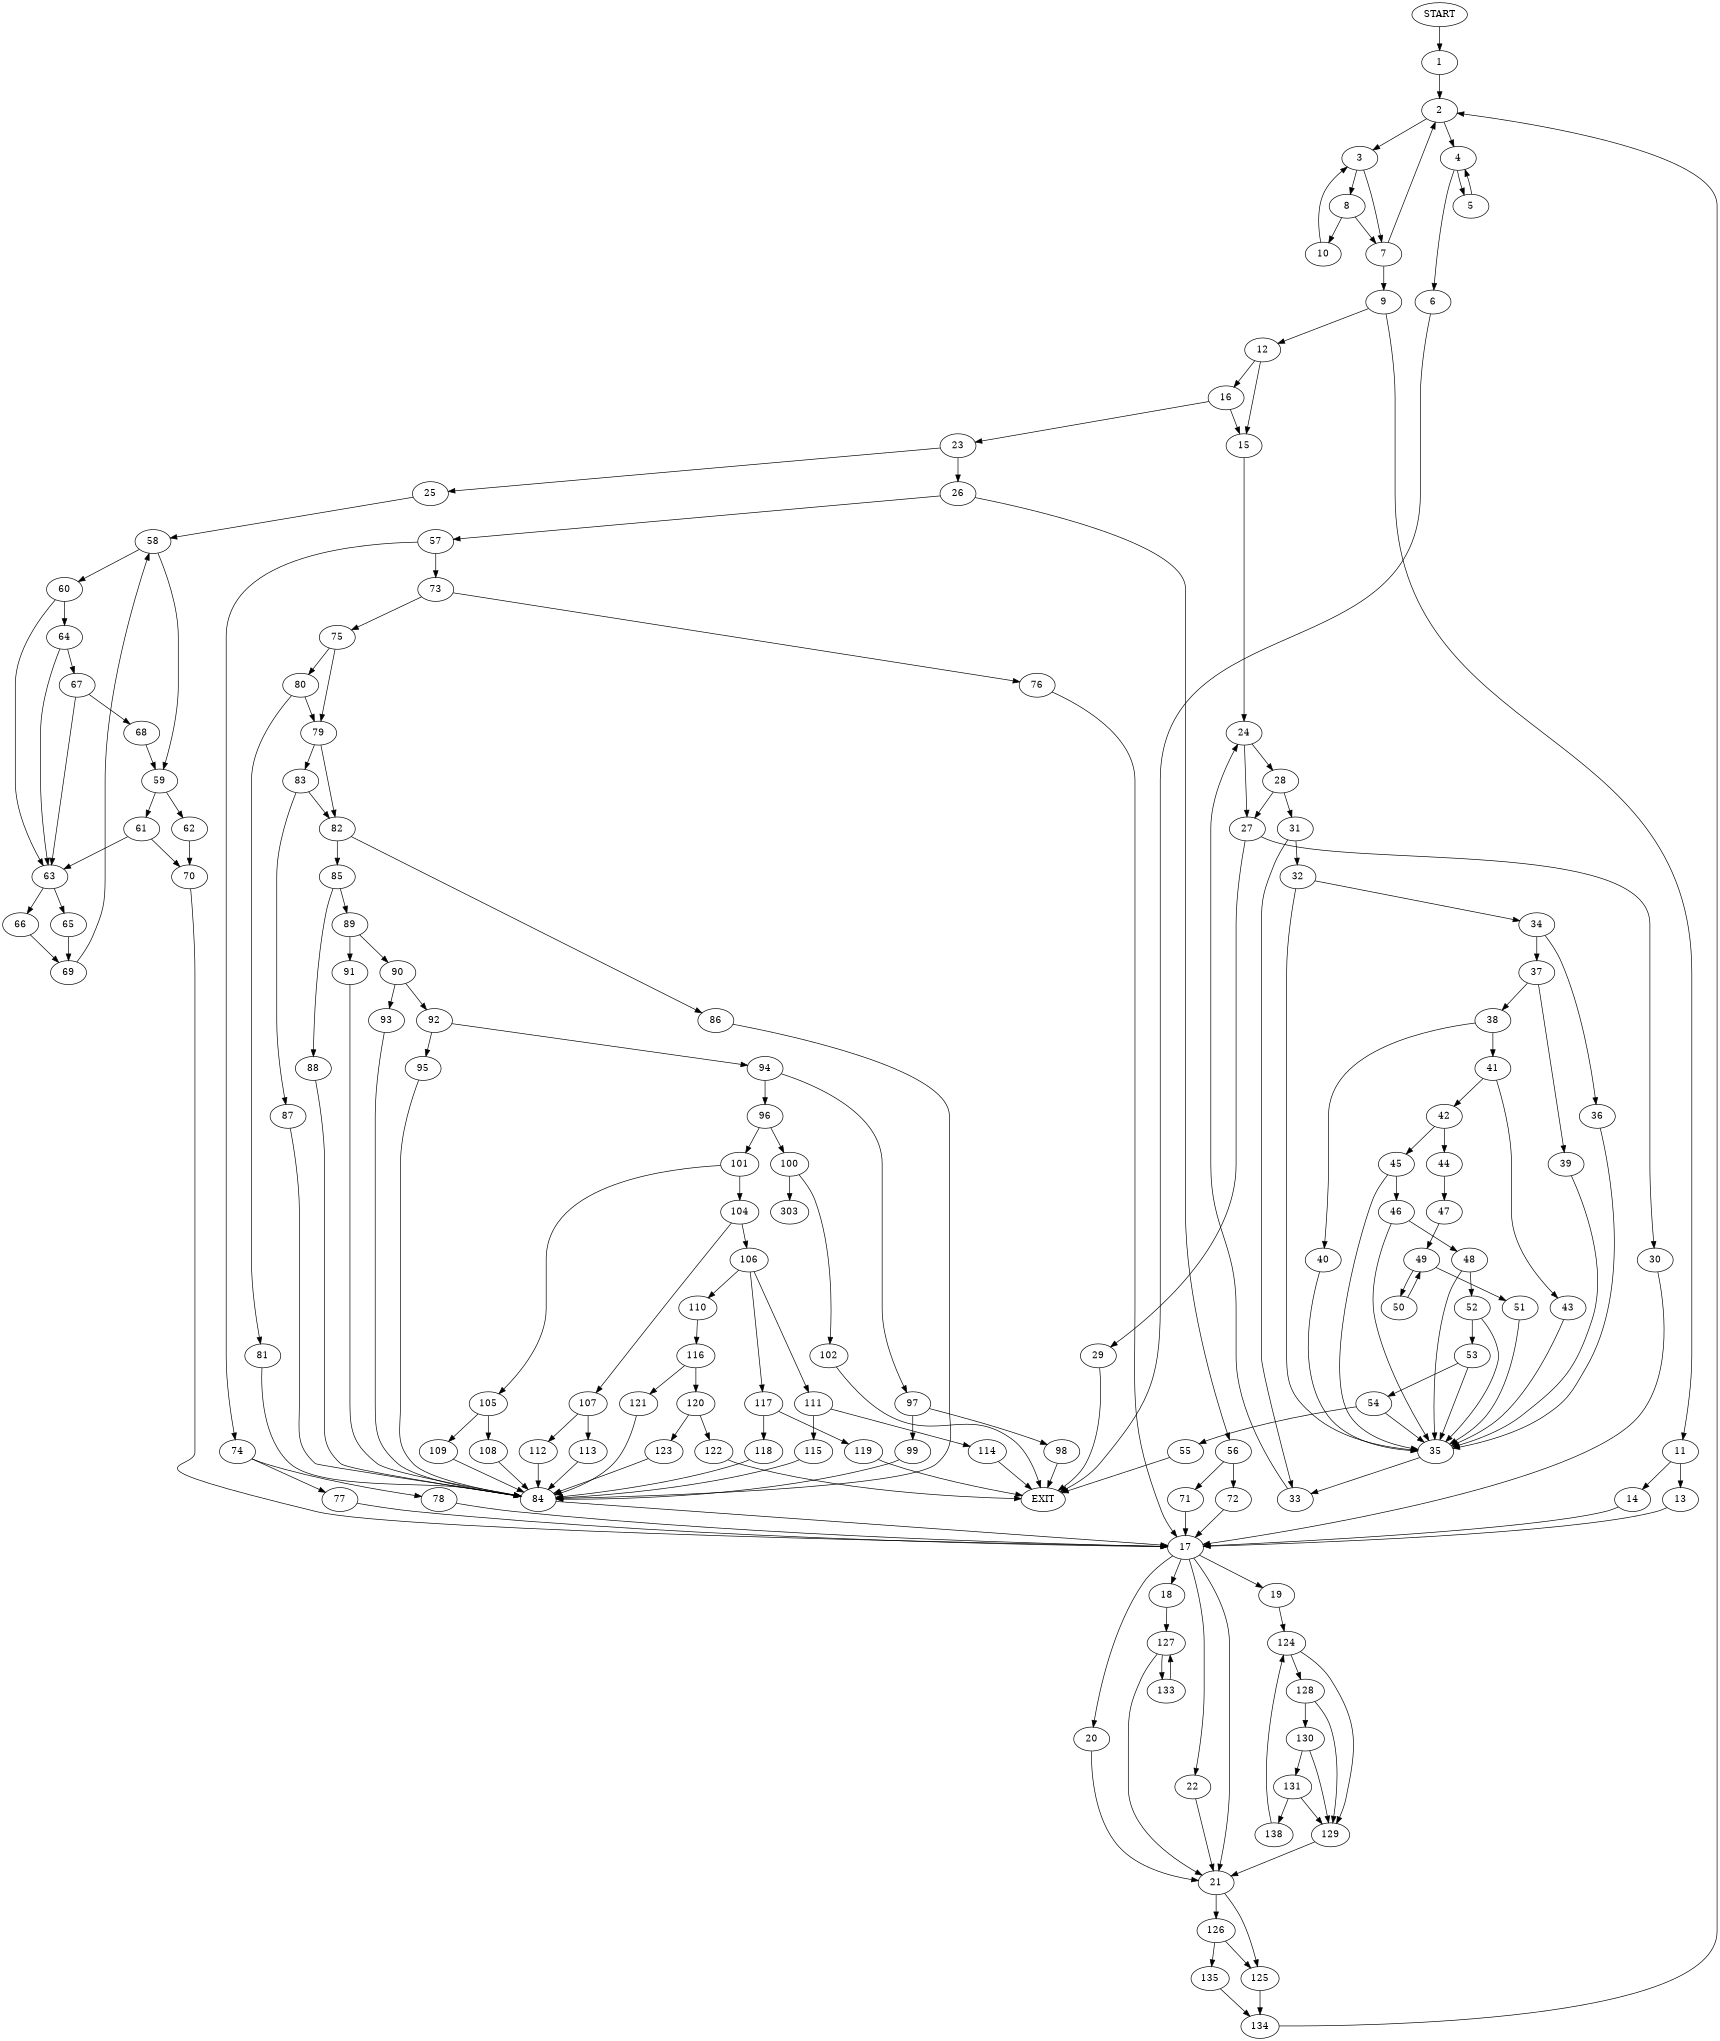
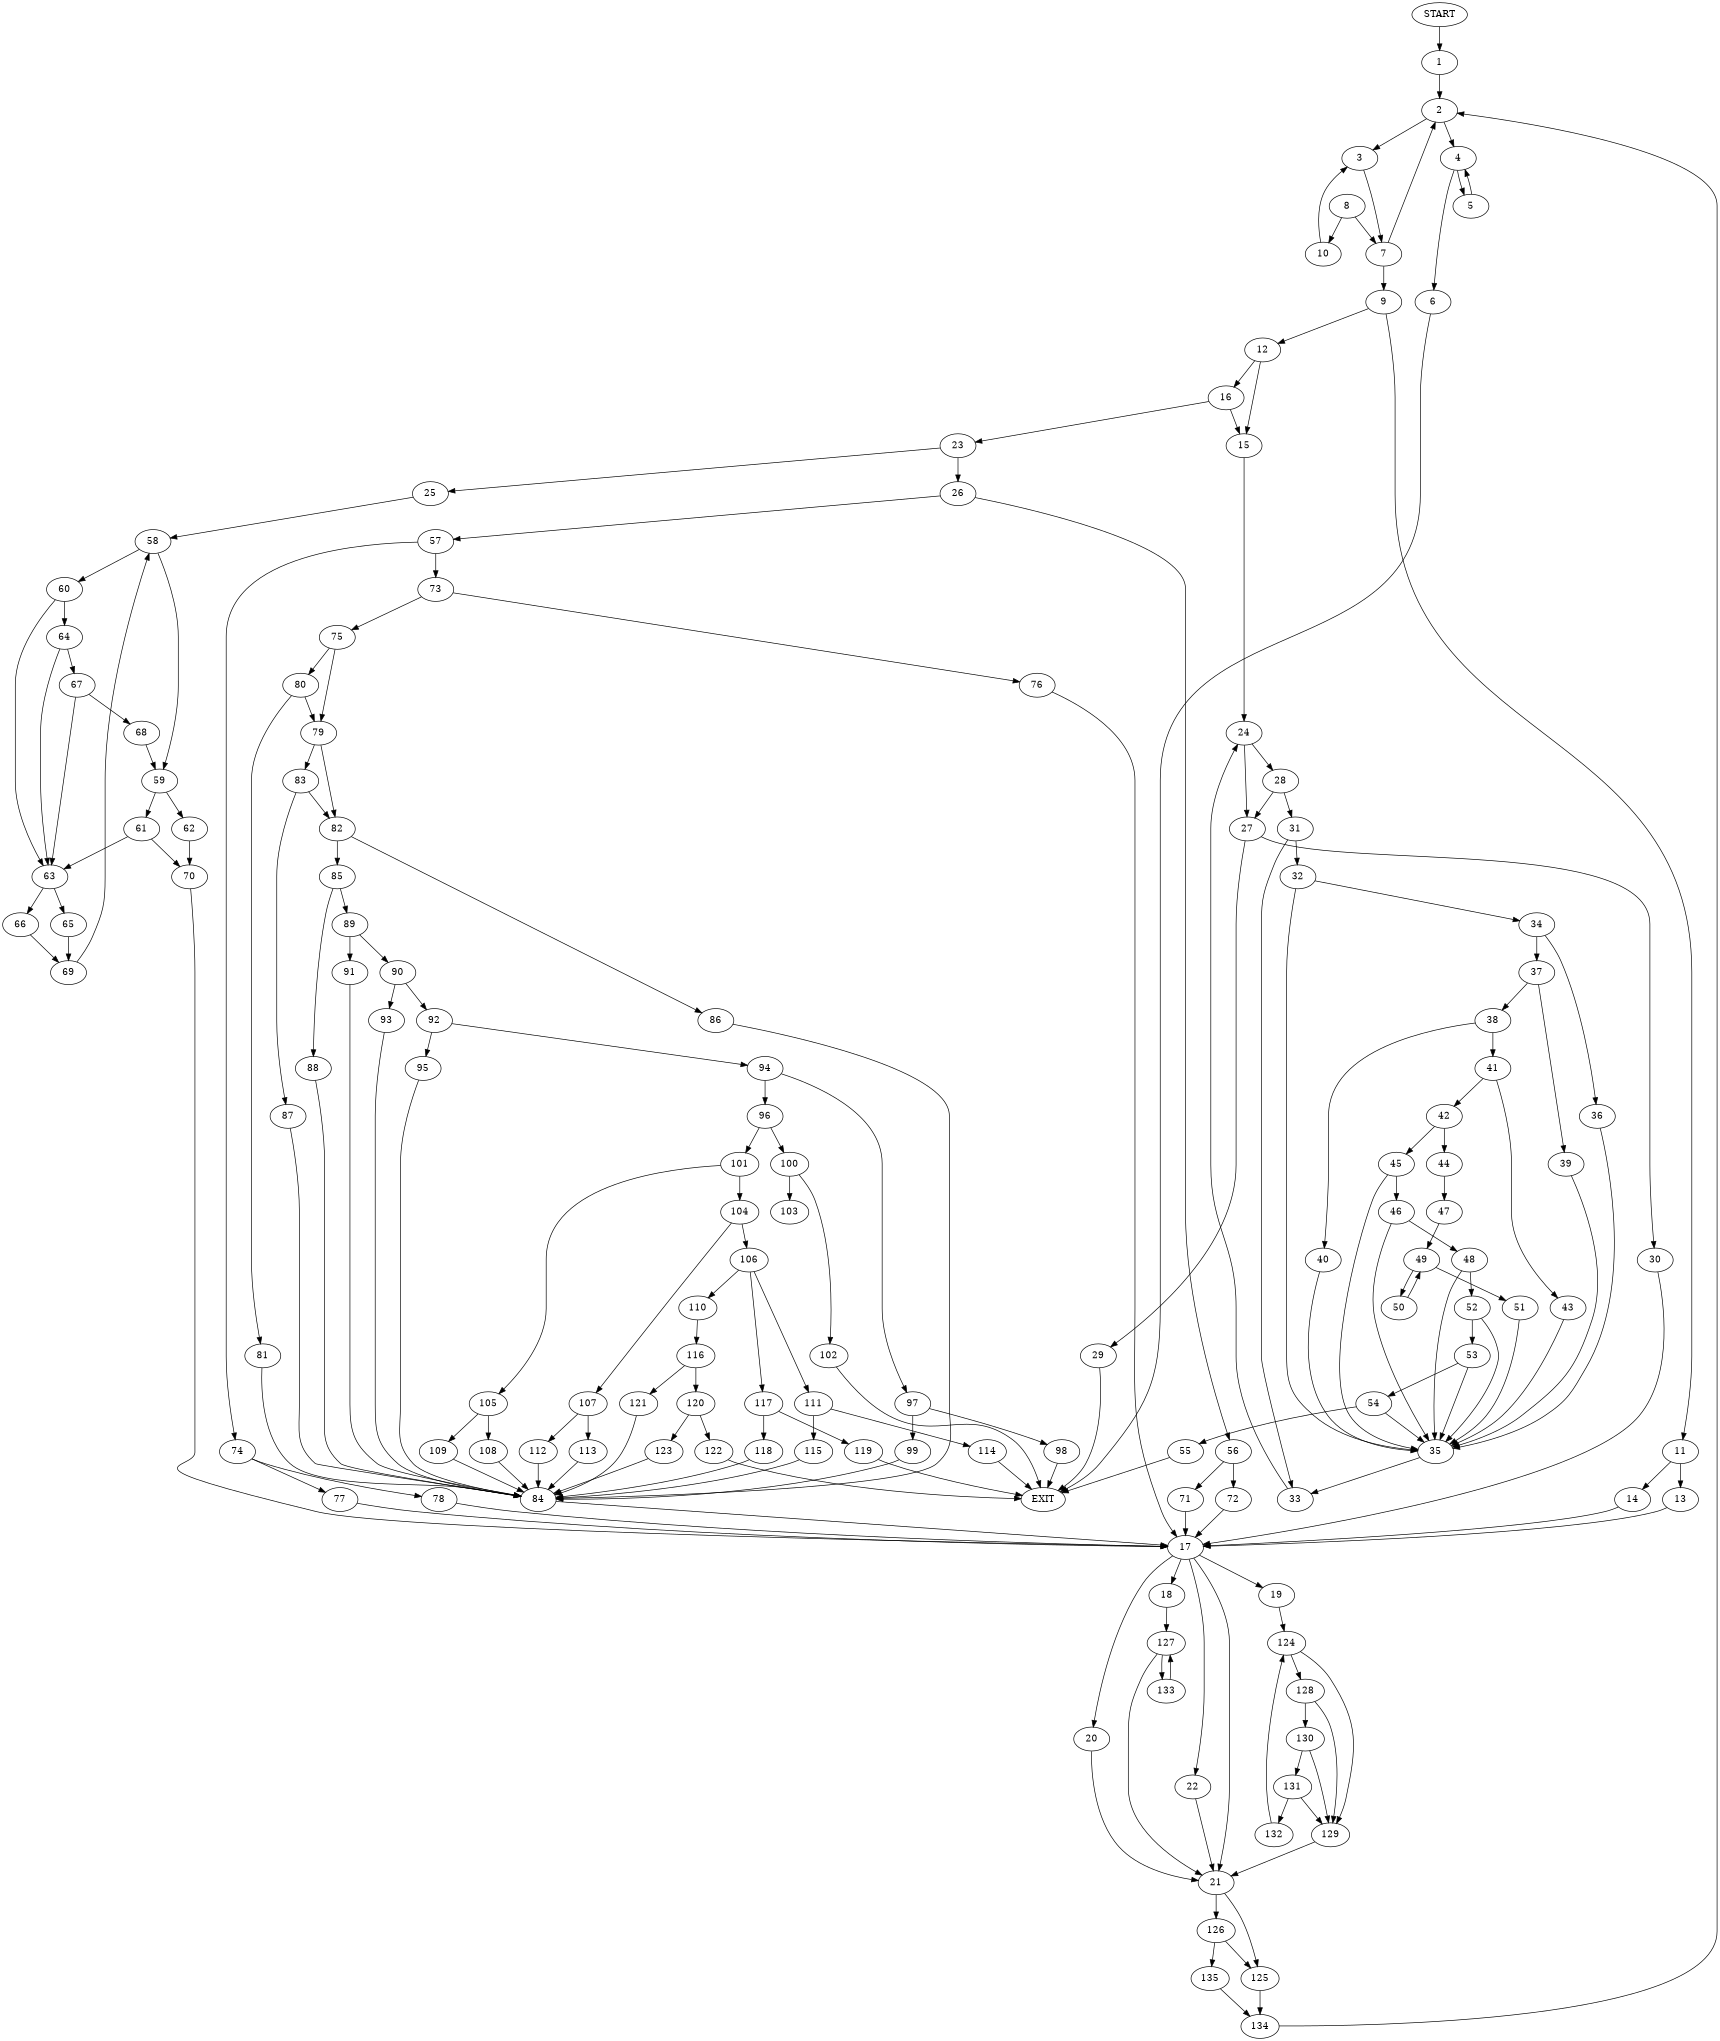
  digraph {
    n1 [label=START]
    1
    2
    n4 [label=EXIT]
    3
    4
    7
    8
    5
    6
    9
    10
    11
    12
    13
    14
    15
    16
    17
    24
    23
    18
    19
    20
    21
    22
    27
    28
    25
    26
    127
    124
    125
    126
    133
    128
    129
    134
    135
    58
    56
    57
    29
    30
    31
    59
    60
    71
    72
    73
    74
    32
    33
    34
    35
    36
    37
    38
    39
    40
    41
    42
    43
    44
    45
    47
    46
    48
    49
    52
    50
    51
    53
    54
    55
    75
    76
    77
    78
    61
    62
    63
    64
    70
    65
    66
    67
    69
    68
    79
    80
    82
    83
    81
    85
    86
    87
    84
    88
    89
    90
    91
    92
    93
    94
    95
    96
    97
    100
    101
    98
    99
    102
-   103 [label=303]
+   103
    104
    105
    106
    107
    108
    109
    110
    111
    117
    112
    113
    116
    114
    115
    120
    121
    118
    119
    122
    123
    130
    131
-   132 [label=138]
+   132
    n1 -> 1
    1 -> 2
    2 -> 3
    2 -> 4
    3 -> 7
-   3 -> 8
    4 -> 5
    4 -> 6
    7 -> 2
    7 -> 9
    8 -> 7
    8 -> 10
    5 -> 4
    6 -> n4
    9 -> 11
    9 -> 12
    10 -> 3
    11 -> 13
    11 -> 14
    12 -> 15
    12 -> 16
    13 -> 17
    14 -> 17
    15 -> 24
    16 -> 15
    16 -> 23
    17 -> 18
    17 -> 19
    17 -> 20
    17 -> 21
    17 -> 22
    24 -> 27
    24 -> 28
    23 -> 25
    23 -> 26
    18 -> 127
    19 -> 124
    20 -> 21
    21 -> 125
    21 -> 126
    22 -> 21
    27 -> 29
    27 -> 30
    28 -> 27
    28 -> 31
    25 -> 58
    26 -> 56
    26 -> 57
    127 -> 21
    127 -> 133
    124 -> 128
    124 -> 129
    125 -> 134
    126 -> 125
    126 -> 135
    133 -> 127
    128 -> 129
    128 -> 130
    129 -> 21
    134 -> 2
    135 -> 134
    58 -> 59
    58 -> 60
    56 -> 71
    56 -> 72
    57 -> 73
    57 -> 74
    29 -> n4
    30 -> 17
    31 -> 32
    31 -> 33
    59 -> 61
    59 -> 62
    60 -> 63
    60 -> 64
    71 -> 17
    72 -> 17
    73 -> 75
    73 -> 76
    74 -> 77
    74 -> 78
    32 -> 34
    32 -> 35
    33 -> 24
    34 -> 36
    34 -> 37
    35 -> 33
    36 -> 35
    37 -> 38
    37 -> 39
    38 -> 40
    38 -> 41
    39 -> 35
    40 -> 35
    41 -> 42
    41 -> 43
    42 -> 44
    42 -> 45
    43 -> 35
    44 -> 47
    45 -> 35
    45 -> 46
    47 -> 49
    46 -> 35
    46 -> 48
    48 -> 35
    48 -> 52
    49 -> 50
    49 -> 51
    52 -> 35
    52 -> 53
    50 -> 49
    51 -> 35
    53 -> 35
    53 -> 54
    54 -> 35
    54 -> 55
    55 -> n4
    75 -> 79
    75 -> 80
    76 -> 17
    77 -> 17
    78 -> 17
    61 -> 63
    61 -> 70
    62 -> 70
    63 -> 65
    63 -> 66
    64 -> 63
    64 -> 67
    70 -> 17
    65 -> 69
    66 -> 69
    67 -> 63
    67 -> 68
    69 -> 58
    68 -> 59
    79 -> 82
    79 -> 83
    80 -> 79
    80 -> 81
    82 -> 85
    82 -> 86
    83 -> 82
    83 -> 87
    81 -> 84
    85 -> 88
    85 -> 89
    86 -> 84
    87 -> 84
    84 -> 17
    88 -> 84
    89 -> 90
    89 -> 91
    90 -> 92
    90 -> 93
    91 -> 84
    92 -> 94
    92 -> 95
    93 -> 84
    94 -> 96
    94 -> 97
    95 -> 84
    96 -> 100
    96 -> 101
    97 -> 98
    97 -> 99
    100 -> 102
    100 -> 103
    101 -> 104
    101 -> 105
    98 -> n4
    99 -> 84
    102 -> n4
    104 -> 106
    104 -> 107
    105 -> 108
    105 -> 109
    106 -> 110
    106 -> 111
    106 -> 117
    107 -> 112
    107 -> 113
    108 -> 84
    109 -> 84
    110 -> 116
    111 -> 114
    111 -> 115
    117 -> 118
    117 -> 119
    112 -> 84
    113 -> 84
    116 -> 120
    116 -> 121
    114 -> n4
    115 -> 84
    120 -> 122
    120 -> 123
    121 -> 84
    118 -> 84
    119 -> n4
    122 -> n4
    123 -> 84
    130 -> 129
    130 -> 131
    131 -> 129
    131 -> 132
    132 -> 124
  }
